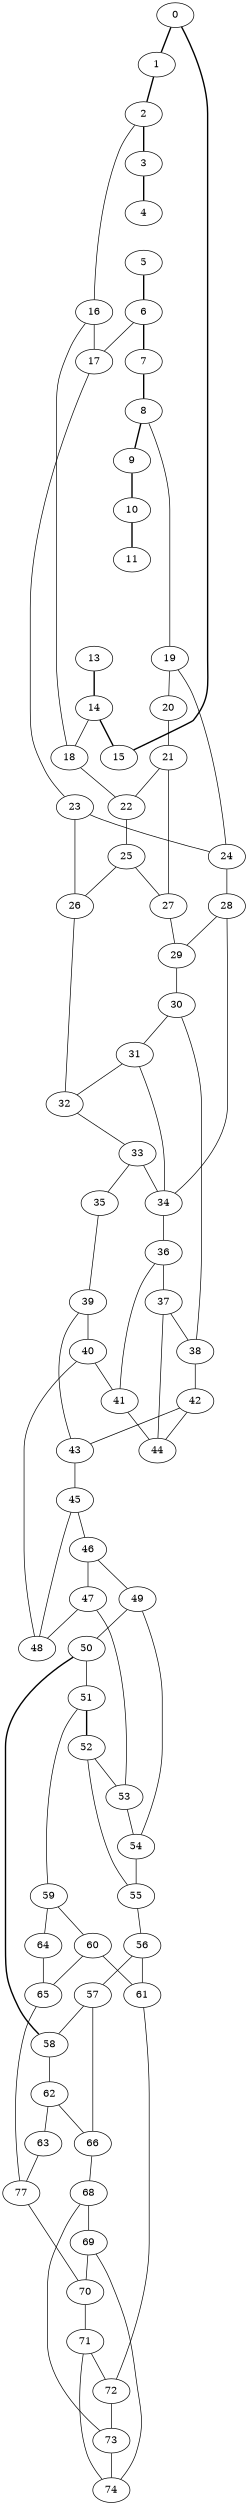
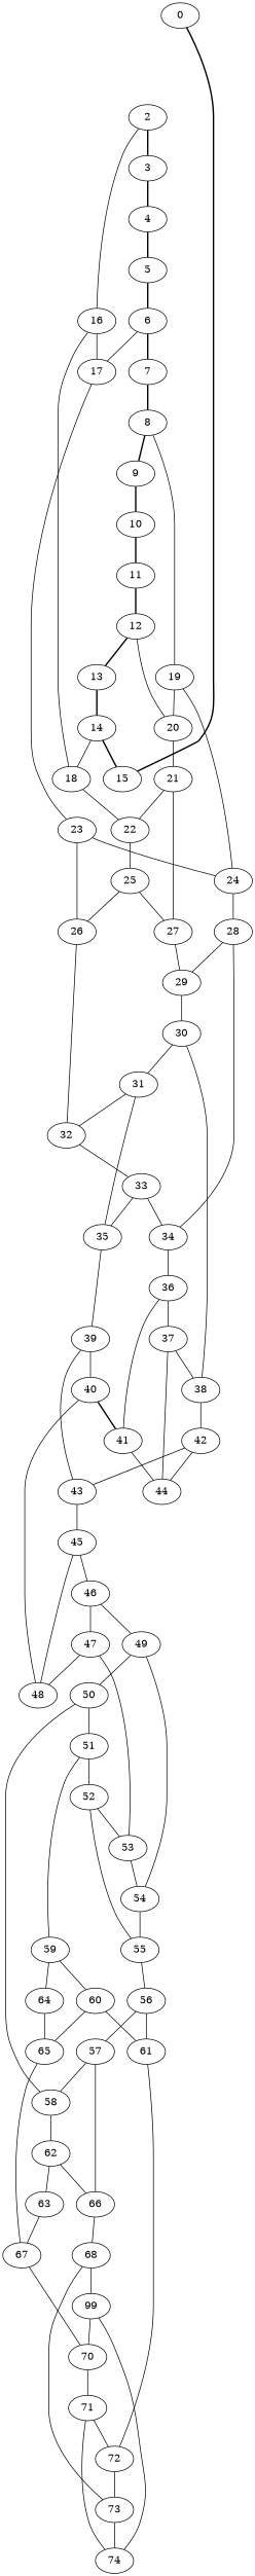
  graph {
    0
-   1
    15
    2
    3
    16
    4
    17
    18
    5
    23
    22
    6
    7
    8
    9
    19
    24
    26
    10
    20
    11
    21
    28
+   12
    13
    14
    27
    25
    32
    29
    34
    30
    33
    36
    35
    31
    38
    37
    41
    42
    39
    43
    44
    40
    48
    45
    46
    47
    49
    53
    50
    54
    51
    58
    55
    52
    59
    62
    56
    60
    64
    66
    63
    61
    65
    57
    72
    68
    73
-   69
-   67 [label=77]
+   69 [label=99]
+   67
    70
    74
    71
-   0 -- 1 [style=bold]
    0 -- 15 [style=bold]
-   1 -- 2 [style=bold]
    2 -- 3 [style=bold]
    2 -- 16
    3 -- 4 [style=bold]
    16 -- 17
    16 -- 18
+   4 -- 5 [style=bold]
    17 -- 23
    18 -- 22
    5 -- 6 [style=bold]
    23 -- 24
    23 -- 26
    22 -- 25
    6 -- 17
    6 -- 7 [style=bold]
    7 -- 8 [style=bold]
    8 -- 9 [style=bold]
    8 -- 19
    9 -- 10 [style=bold]
    19 -- 24
    19 -- 20
    24 -- 28
    26 -- 32
    10 -- 11 [style=bold]
    20 -- 21
+   11 -- 12 [style=bold]
    21 -- 22
    21 -- 27
    28 -- 29
    28 -- 34
+   12 -- 20
+   12 -- 13 [style=bold]
    13 -- 14 [style=bold]
    14 -- 15 [style=bold]
    14 -- 18
    27 -- 29
    25 -- 26
    25 -- 27
    32 -- 33
    29 -- 30
    34 -- 36
    30 -- 31
    30 -- 38
    33 -- 34
    33 -- 35
    36 -- 37
    36 -- 41
    35 -- 39
    31 -- 32
-   31 -- 34
+   31 -- 35
    38 -- 42
    37 -- 38
    37 -- 44
    41 -- 44
    42 -- 43
    42 -- 44
    39 -- 43
    39 -- 40
    43 -- 45
-   40 -- 41
+   40 -- 41 [style=bold]
    40 -- 48
    45 -- 48
    45 -- 46
    46 -- 47
    46 -- 49
    47 -- 48
    47 -- 53
    49 -- 50
    49 -- 54
    53 -- 54
    50 -- 51
-   50 -- 58 [style=bold]
+   50 -- 58
    54 -- 55
-   51 -- 52 [style=bold]
+   51 -- 52
    51 -- 59
    58 -- 62
    55 -- 56
    52 -- 53
    52 -- 55
    59 -- 60
    59 -- 64
    62 -- 66
    62 -- 63
    56 -- 61
    56 -- 57
    60 -- 61
    60 -- 65
    64 -- 65
    66 -- 68
    63 -- 67
    61 -- 72
    65 -- 67
    57 -- 58
    57 -- 66
    72 -- 73
    68 -- 73
    68 -- 69
    73 -- 74
    69 -- 70
    69 -- 74
    67 -- 70
    70 -- 71
    71 -- 72
    71 -- 74
  }
